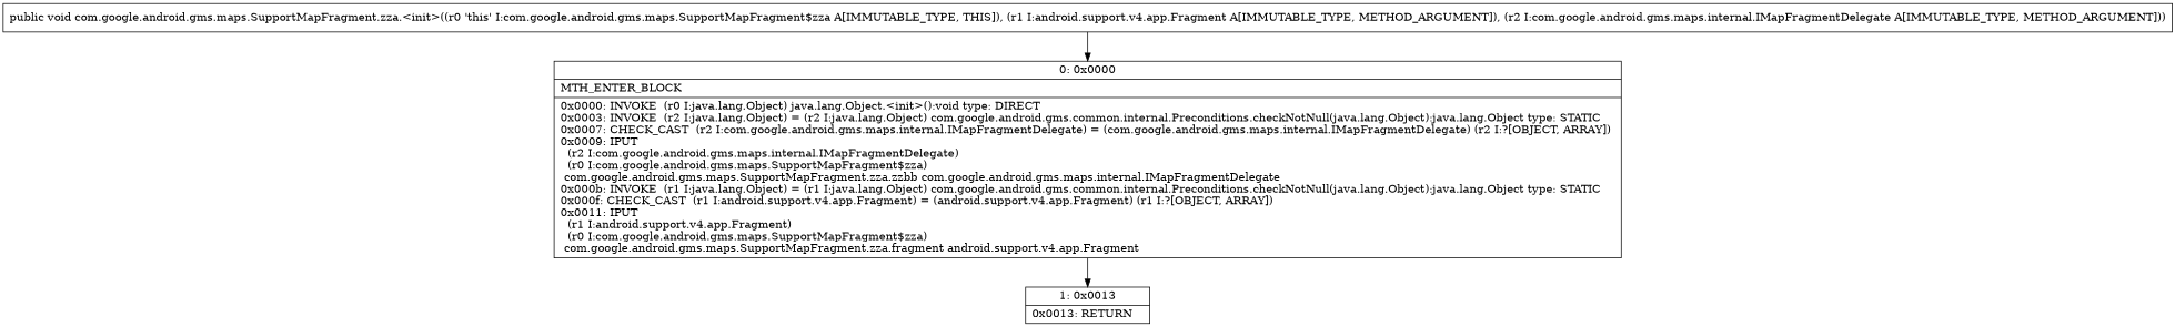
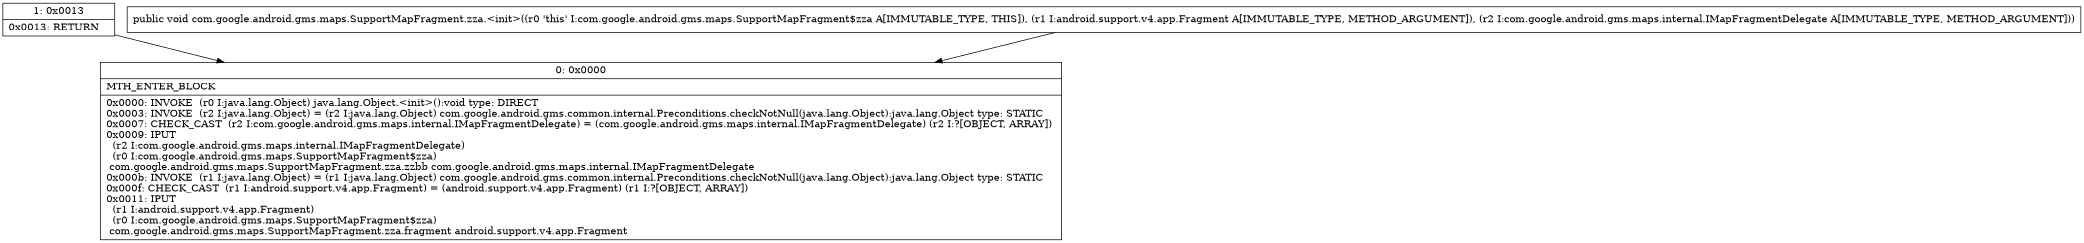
  digraph {
    node [shape=record]
    n1 [label="{0\:\ 0x0000|MTH_ENTER_BLOCK\l|0x0000: INVOKE  (r0 I:java.lang.Object) java.lang.Object.\<init\>():void type: DIRECT \l0x0003: INVOKE  (r2 I:java.lang.Object) = (r2 I:java.lang.Object) com.google.android.gms.common.internal.Preconditions.checkNotNull(java.lang.Object):java.lang.Object type: STATIC \l0x0007: CHECK_CAST  (r2 I:com.google.android.gms.maps.internal.IMapFragmentDelegate) = (com.google.android.gms.maps.internal.IMapFragmentDelegate) (r2 I:?[OBJECT, ARRAY]) \l0x0009: IPUT  \l  (r2 I:com.google.android.gms.maps.internal.IMapFragmentDelegate)\l  (r0 I:com.google.android.gms.maps.SupportMapFragment$zza)\l com.google.android.gms.maps.SupportMapFragment.zza.zzbb com.google.android.gms.maps.internal.IMapFragmentDelegate \l0x000b: INVOKE  (r1 I:java.lang.Object) = (r1 I:java.lang.Object) com.google.android.gms.common.internal.Preconditions.checkNotNull(java.lang.Object):java.lang.Object type: STATIC \l0x000f: CHECK_CAST  (r1 I:android.support.v4.app.Fragment) = (android.support.v4.app.Fragment) (r1 I:?[OBJECT, ARRAY]) \l0x0011: IPUT  \l  (r1 I:android.support.v4.app.Fragment)\l  (r0 I:com.google.android.gms.maps.SupportMapFragment$zza)\l com.google.android.gms.maps.SupportMapFragment.zza.fragment android.support.v4.app.Fragment \l}"]
    n2 [label="{1\:\ 0x0013|0x0013: RETURN   \l}"]
    n3 [label="{public void com.google.android.gms.maps.SupportMapFragment.zza.\<init\>((r0 'this' I:com.google.android.gms.maps.SupportMapFragment$zza A[IMMUTABLE_TYPE, THIS]), (r1 I:android.support.v4.app.Fragment A[IMMUTABLE_TYPE, METHOD_ARGUMENT]), (r2 I:com.google.android.gms.maps.internal.IMapFragmentDelegate A[IMMUTABLE_TYPE, METHOD_ARGUMENT])) }"]
-   n1 -> n2
+   n2 -> n1
    n3 -> n1
  }
